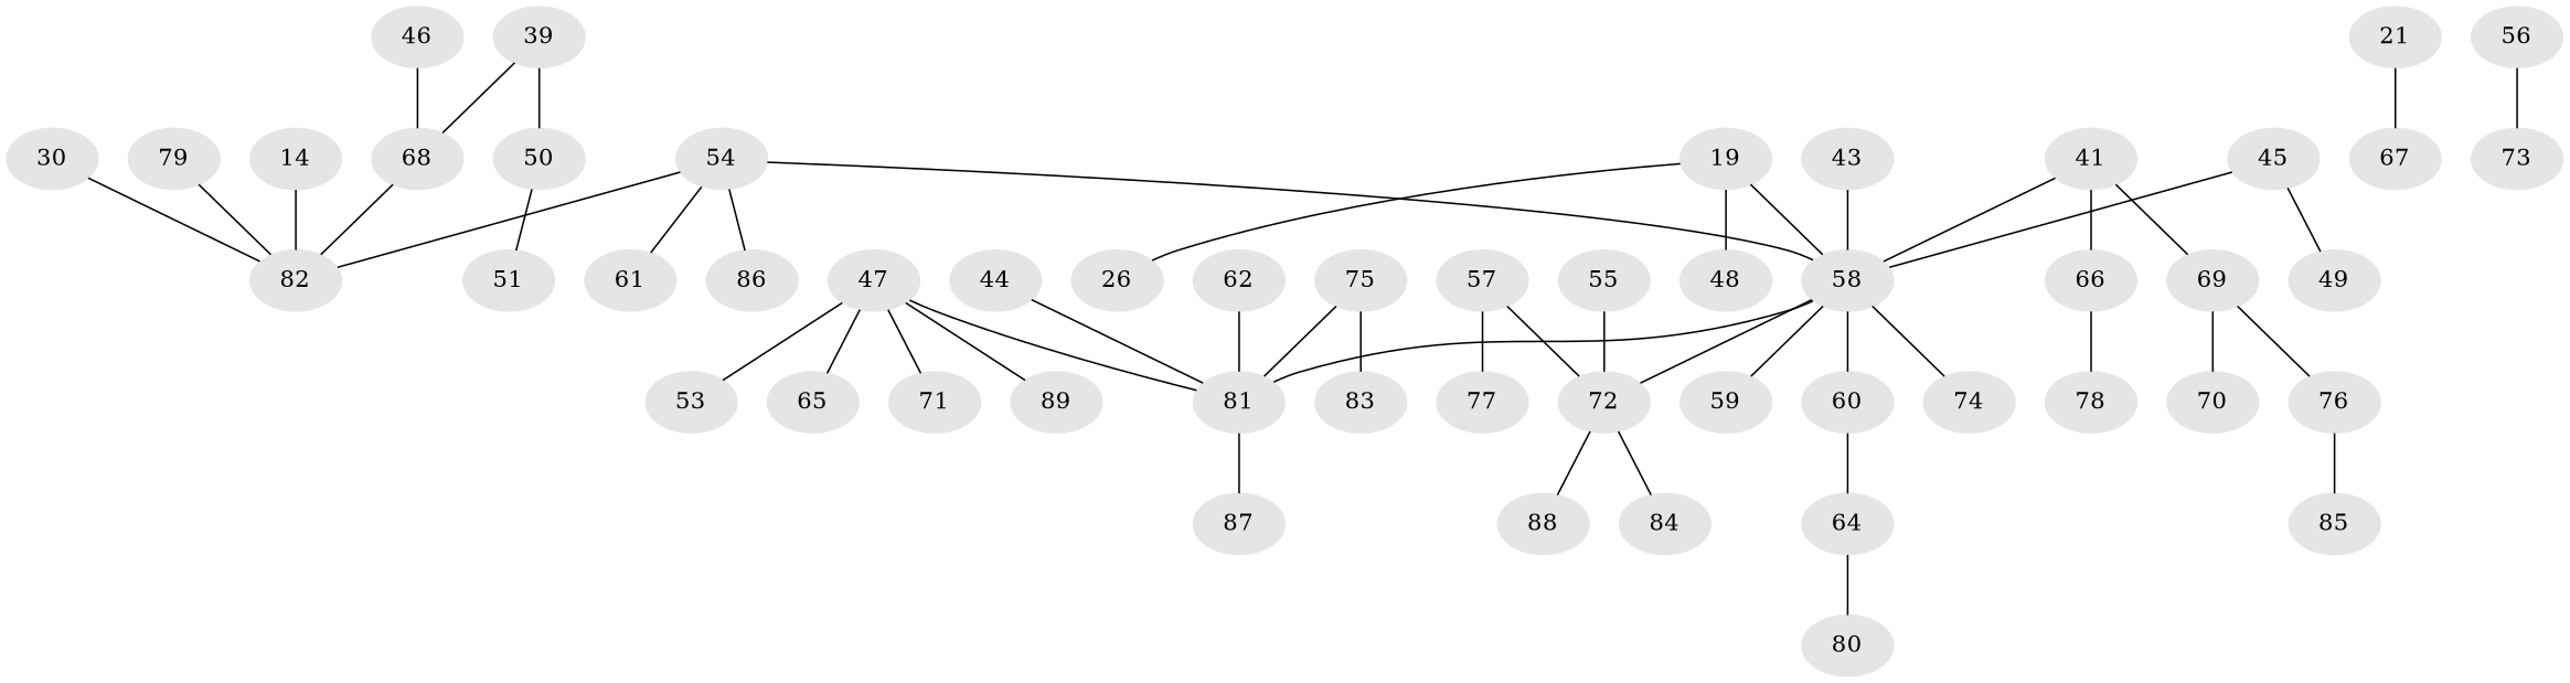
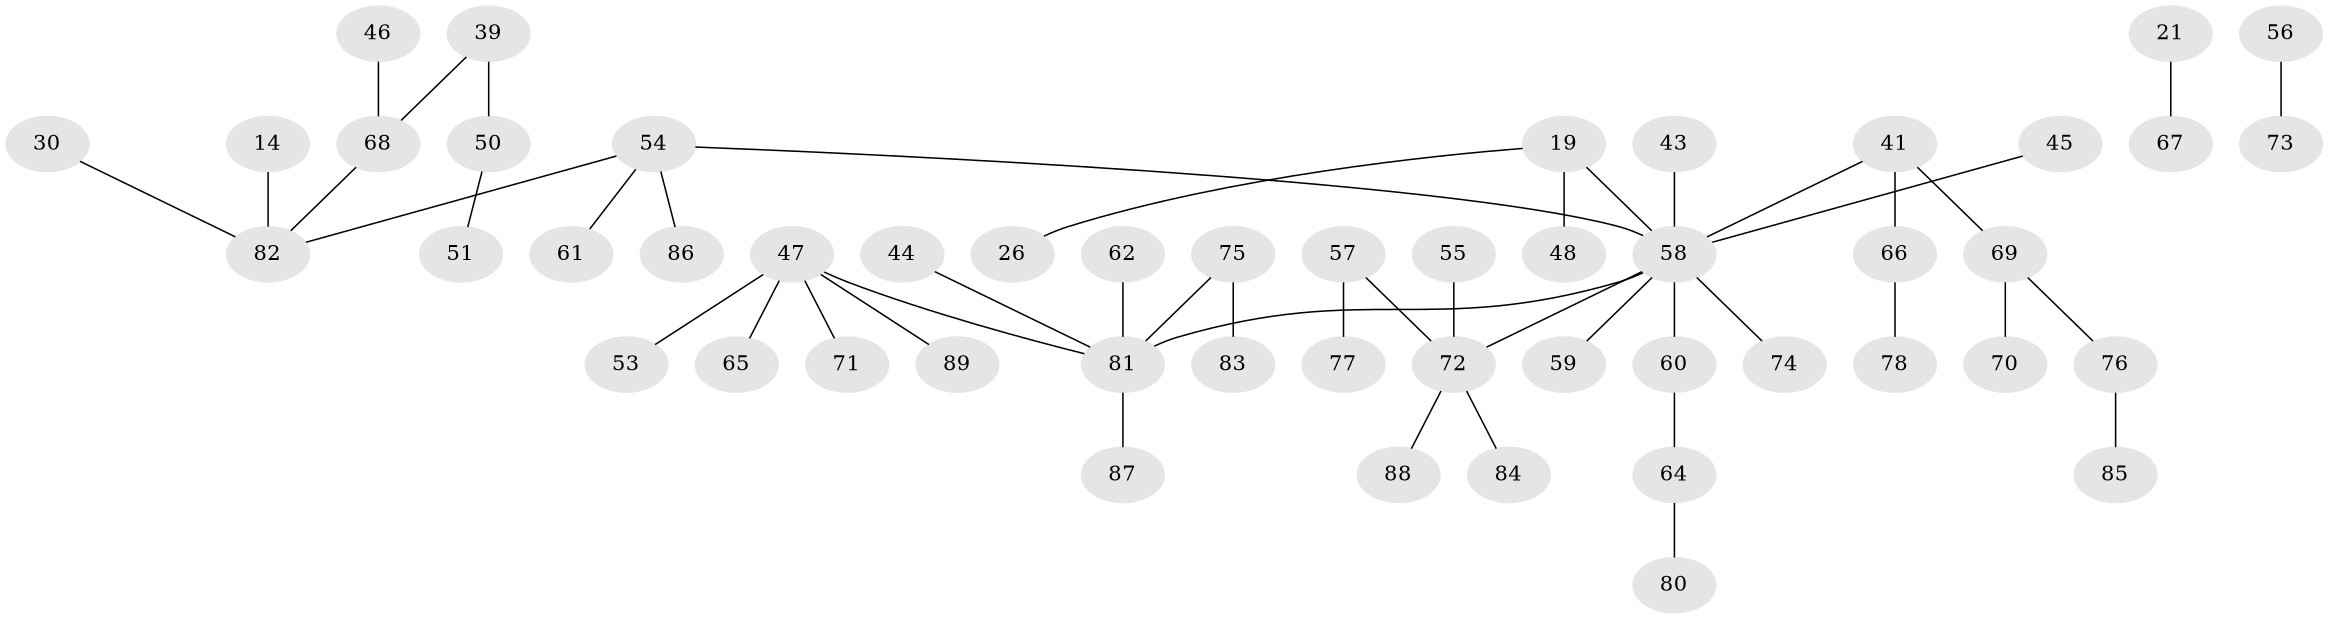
  graph {
    node [color=gray90 style=filled]
    82 [super="+24+27"]
    14
    19
    26
    48
    58 [super="+18+25+31+35+52+28+40+37"]
    21
    67
    81 [super="+13+17+22"]
    72 [super="+42"]
    59
    60
    74
    68 [super="+20"]
    30
    39
    50
    51
    41
    66
    69 [super="+63"]
    56
    73
    78
    70
    76
    43
    87
    44
    45
-   49
    46
    47 [super="+11+29+34+33"]
    53
    65
    71
    89
    54 [super="+7+16+36"]
    61
    86
    84
    88
    55
    57
    77
    64
    80
    62
    85
    75
    83
-   79
    14 -- 82
    19 -- 26
    19 -- 48
    19 -- 58
    58 -- 81
    58 -- 72
    58 -- 59
    58 -- 60
    58 -- 74
    21 -- 67
    81 -- 87
    72 -- 84
    72 -- 88
    60 -- 64
    68 -- 82
    30 -- 82
    39 -- 68
    39 -- 50
    50 -- 51
    41 -- 58
    41 -- 66
    41 -- 69
    66 -- 78
    69 -- 70
    69 -- 76
    56 -- 73
    76 -- 85
    43 -- 58
    44 -- 81
    45 -- 58
-   45 -- 49
    46 -- 68
    47 -- 81
    47 -- 53
    47 -- 65
    47 -- 71
    47 -- 89
    54 -- 82
    54 -- 58
    54 -- 61
    54 -- 86
    55 -- 72
    57 -- 72
    57 -- 77
    64 -- 80
    62 -- 81
    75 -- 81
    75 -- 83
-   79 -- 82
  }
